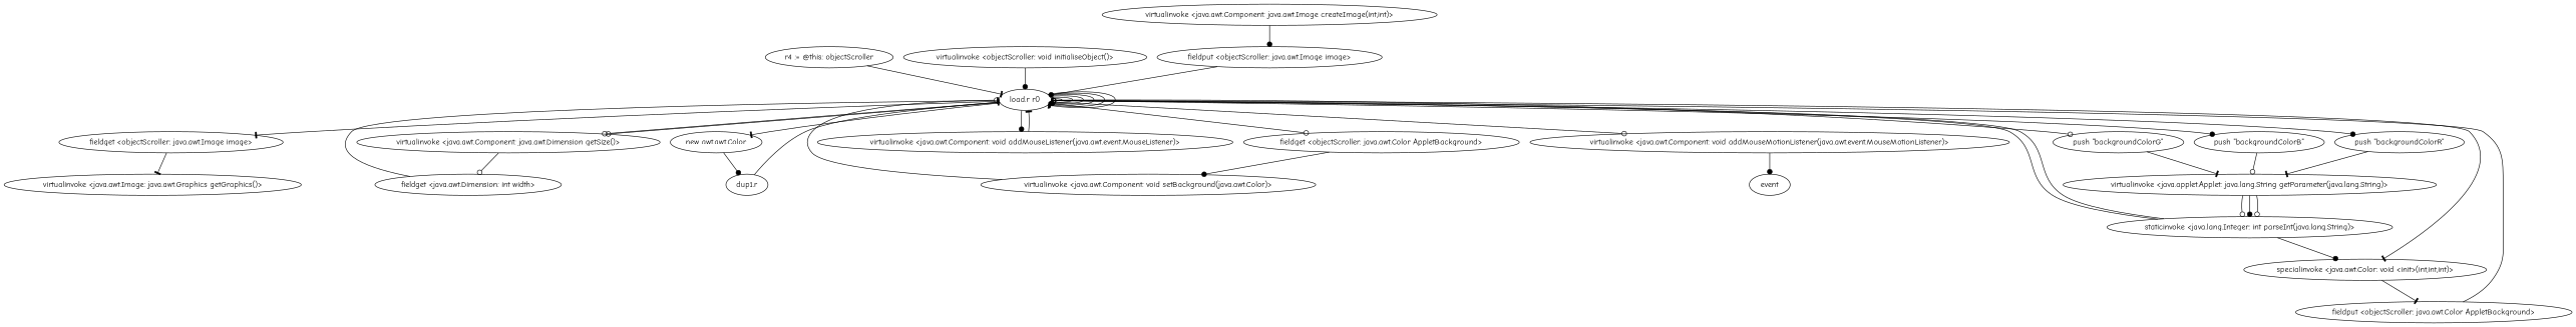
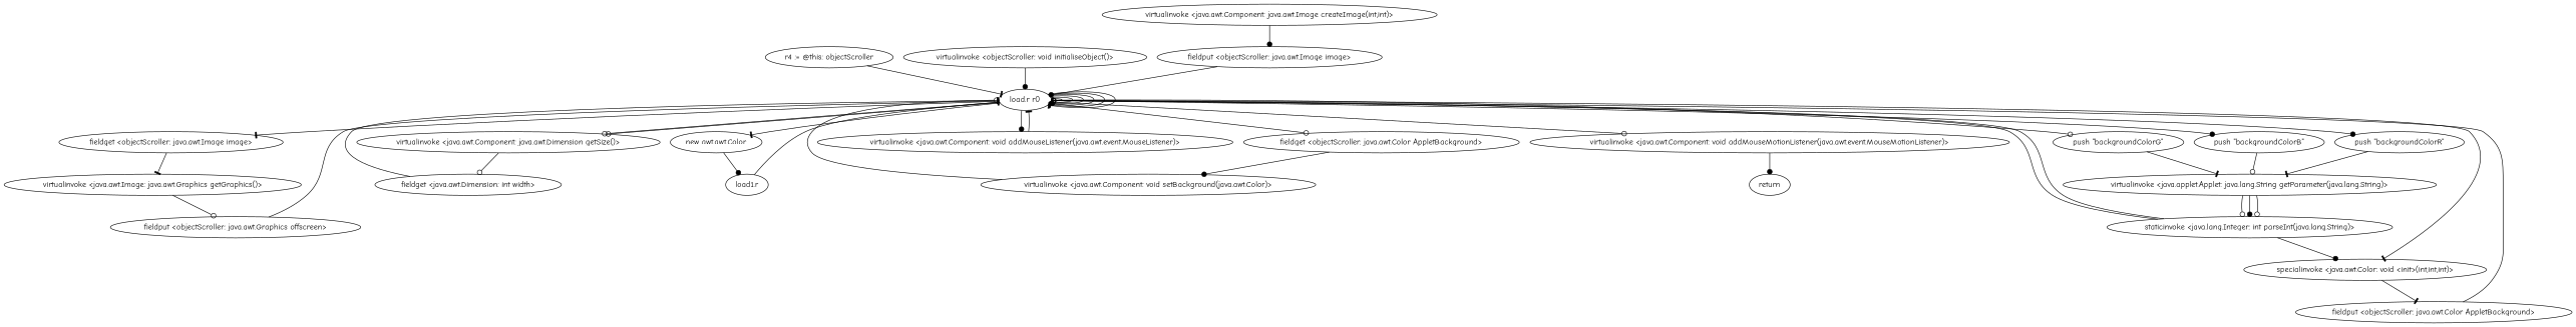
  digraph {
    fontname="Comic Neue"
    node [fontname="Comic Neue"]
    edge [arrowhead=tee fontname="Comic Neue"]
    n1 [label="r4 := @this: objectScroller"]
    "load.r r0"
    "virtualinvoke <java.awt.Component: java.awt.Dimension getSize()>"
    "fieldget <objectScroller: java.awt.Image image>"
    n5 [label="new awt.awt.Color"]
    "push \"backgroundColorR\""
    "push \"backgroundColorG\""
    "push \"backgroundColorB\""
    "fieldget <objectScroller: java.awt.Color AppletBackground>"
    "virtualinvoke <java.awt.Component: void addMouseListener(java.awt.event.MouseListener)>"
    "virtualinvoke <java.awt.Component: void addMouseMotionListener(java.awt.event.MouseMotionListener)>"
    "specialinvoke <java.awt.Color: void <init>(int,int,int)>"
    "fieldget <java.awt.Dimension: int width>"
    "virtualinvoke <java.awt.Image: java.awt.Graphics getGraphics()>"
-   "dup1.r"
+   "dup1.r" [label="load1.r"]
    "virtualinvoke <java.applet.Applet: java.lang.String getParameter(java.lang.String)>"
    "virtualinvoke <java.awt.Component: void setBackground(java.awt.Color)>"
    "virtualinvoke <objectScroller: void initialiseObject()>"
-   return [label=event]
+   return
    "virtualinvoke <java.awt.Component: java.awt.Image createImage(int,int)>"
    "fieldput <objectScroller: java.awt.Image image>"
+   "fieldput <objectScroller: java.awt.Graphics offscreen>"
    "staticinvoke <java.lang.Integer: int parseInt(java.lang.String)>"
    "fieldput <objectScroller: java.awt.Color AppletBackground>"
    n1 -> "load.r r0"
    "load.r r0" -> "load.r r0" [arrowhead=odot]
    "load.r r0" -> "load.r r0" [arrowhead=odot]
    "load.r r0" -> "load.r r0" [arrowhead=dot]
    "load.r r0" -> "load.r r0"
    "load.r r0" -> "load.r r0"
    "load.r r0" -> "load.r r0"
    "load.r r0" -> "virtualinvoke <java.awt.Component: java.awt.Dimension getSize()>" [arrowhead=odot]
    "load.r r0" -> "virtualinvoke <java.awt.Component: java.awt.Dimension getSize()>" [arrowhead=odot]
    "load.r r0" -> "fieldget <objectScroller: java.awt.Image image>"
    "load.r r0" -> n5
    "load.r r0" -> "push \"backgroundColorR\"" [arrowhead=dot]
    "load.r r0" -> "push \"backgroundColorG\"" [arrowhead=odot]
    "load.r r0" -> "push \"backgroundColorB\"" [arrowhead=dot]
    "load.r r0" -> "fieldget <objectScroller: java.awt.Color AppletBackground>" [arrowhead=odot]
    "load.r r0" -> "virtualinvoke <java.awt.Component: void addMouseListener(java.awt.event.MouseListener)>" [arrowhead=dot]
    "load.r r0" -> "virtualinvoke <java.awt.Component: void addMouseMotionListener(java.awt.event.MouseMotionListener)>" [arrowhead=odot]
    "load.r r0" -> "specialinvoke <java.awt.Color: void <init>(int,int,int)>"
    "virtualinvoke <java.awt.Component: java.awt.Dimension getSize()>" -> "fieldget <java.awt.Dimension: int width>" [arrowhead=odot]
    "fieldget <objectScroller: java.awt.Image image>" -> "virtualinvoke <java.awt.Image: java.awt.Graphics getGraphics()>"
    n5 -> "dup1.r" [arrowhead=dot]
    "push \"backgroundColorR\"" -> "virtualinvoke <java.applet.Applet: java.lang.String getParameter(java.lang.String)>"
    "push \"backgroundColorG\"" -> "virtualinvoke <java.applet.Applet: java.lang.String getParameter(java.lang.String)>"
    "push \"backgroundColorB\"" -> "virtualinvoke <java.applet.Applet: java.lang.String getParameter(java.lang.String)>" [arrowhead=odot]
    "fieldget <objectScroller: java.awt.Color AppletBackground>" -> "virtualinvoke <java.awt.Component: void setBackground(java.awt.Color)>" [arrowhead=dot]
    "virtualinvoke <java.awt.Component: void addMouseListener(java.awt.event.MouseListener)>" -> "load.r r0"
    "virtualinvoke <java.awt.Component: void addMouseMotionListener(java.awt.event.MouseMotionListener)>" -> return [arrowhead=dot]
    "specialinvoke <java.awt.Color: void <init>(int,int,int)>" -> "fieldput <objectScroller: java.awt.Color AppletBackground>"
    "fieldget <java.awt.Dimension: int width>" -> "load.r r0"
+   "virtualinvoke <java.awt.Image: java.awt.Graphics getGraphics()>" -> "fieldput <objectScroller: java.awt.Graphics offscreen>" [arrowhead=odot]
    "dup1.r" -> "load.r r0"
    "virtualinvoke <java.applet.Applet: java.lang.String getParameter(java.lang.String)>" -> "staticinvoke <java.lang.Integer: int parseInt(java.lang.String)>" [arrowhead=odot]
    "virtualinvoke <java.applet.Applet: java.lang.String getParameter(java.lang.String)>" -> "staticinvoke <java.lang.Integer: int parseInt(java.lang.String)>" [arrowhead=dot]
    "virtualinvoke <java.applet.Applet: java.lang.String getParameter(java.lang.String)>" -> "staticinvoke <java.lang.Integer: int parseInt(java.lang.String)>" [arrowhead=odot]
    "virtualinvoke <java.awt.Component: void setBackground(java.awt.Color)>" -> "load.r r0" [arrowhead=odot]
    "virtualinvoke <objectScroller: void initialiseObject()>" -> "load.r r0" [arrowhead=dot]
    "virtualinvoke <java.awt.Component: java.awt.Image createImage(int,int)>" -> "fieldput <objectScroller: java.awt.Image image>" [arrowhead=dot]
    "fieldput <objectScroller: java.awt.Image image>" -> "load.r r0" [arrowhead=dot]
+   "fieldput <objectScroller: java.awt.Graphics offscreen>" -> "load.r r0"
    "staticinvoke <java.lang.Integer: int parseInt(java.lang.String)>" -> "load.r r0"
    "staticinvoke <java.lang.Integer: int parseInt(java.lang.String)>" -> "load.r r0" [arrowhead=odot]
    "staticinvoke <java.lang.Integer: int parseInt(java.lang.String)>" -> "specialinvoke <java.awt.Color: void <init>(int,int,int)>" [arrowhead=dot]
    "fieldput <objectScroller: java.awt.Color AppletBackground>" -> "load.r r0" [arrowhead=odot]
  }
